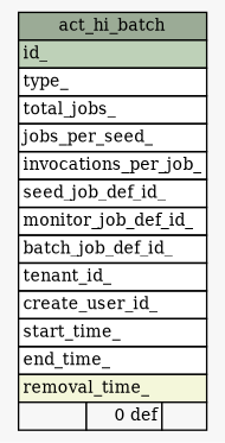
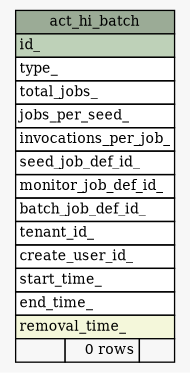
  digraph {
    bgcolor="#f7f7f7"
    fontname="DejaVu Serif"
    fontsize=11
    nodesep=0.18
    rankdir=RL
    ranksep=0.46
-   n1 [fontname="DejaVu Serif" fontsize=11 label=<     <TABLE BORDER="0" CELLBORDER="1" CELLSPACING="0" BGCOLOR="#ffffff">       <TR><TD COLSPAN="3" BGCOLOR="#9bab96" ALIGN="CENTER">act_hi_batch</TD></TR>       <TR><TD PORT="id_" COLSPAN="3" BGCOLOR="#bed1b8" ALIGN="LEFT">id_</TD></TR>       <TR><TD PORT="type_" COLSPAN="3" ALIGN="LEFT">type_</TD></TR>       <TR><TD PORT="total_jobs_" COLSPAN="3" ALIGN="LEFT">total_jobs_</TD></TR>       <TR><TD PORT="jobs_per_seed_" COLSPAN="3" ALIGN="LEFT">jobs_per_seed_</TD></TR>       <TR><TD PORT="invocations_per_job_" COLSPAN="3" ALIGN="LEFT">invocations_per_job_</TD></TR>       <TR><TD PORT="seed_job_def_id_" COLSPAN="3" ALIGN="LEFT">seed_job_def_id_</TD></TR>       <TR><TD PORT="monitor_job_def_id_" COLSPAN="3" ALIGN="LEFT">monitor_job_def_id_</TD></TR>       <TR><TD PORT="batch_job_def_id_" COLSPAN="3" ALIGN="LEFT">batch_job_def_id_</TD></TR>       <TR><TD PORT="tenant_id_" COLSPAN="3" ALIGN="LEFT">tenant_id_</TD></TR>       <TR><TD PORT="create_user_id_" COLSPAN="3" ALIGN="LEFT">create_user_id_</TD></TR>       <TR><TD PORT="start_time_" COLSPAN="3" ALIGN="LEFT">start_time_</TD></TR>       <TR><TD PORT="end_time_" COLSPAN="3" ALIGN="LEFT">end_time_</TD></TR>       <TR><TD PORT="removal_time_" COLSPAN="3" BGCOLOR="#f4f7da" ALIGN="LEFT">removal_time_</TD></TR>       <TR><TD ALIGN="LEFT" BGCOLOR="#f7f7f7">  </TD><TD ALIGN="RIGHT" BGCOLOR="#f7f7f7">0 def</TD><TD ALIGN="RIGHT" BGCOLOR="#f7f7f7">  </TD></TR>     </TABLE>> shape=plaintext]
+   n1 [fontname="DejaVu Serif" fontsize=11 label=<     <TABLE BORDER="0" CELLBORDER="1" CELLSPACING="0" BGCOLOR="#ffffff">       <TR><TD COLSPAN="3" BGCOLOR="#9bab96" ALIGN="CENTER">act_hi_batch</TD></TR>       <TR><TD PORT="id_" COLSPAN="3" BGCOLOR="#bed1b8" ALIGN="LEFT">id_</TD></TR>       <TR><TD PORT="type_" COLSPAN="3" ALIGN="LEFT">type_</TD></TR>       <TR><TD PORT="total_jobs_" COLSPAN="3" ALIGN="LEFT">total_jobs_</TD></TR>       <TR><TD PORT="jobs_per_seed_" COLSPAN="3" ALIGN="LEFT">jobs_per_seed_</TD></TR>       <TR><TD PORT="invocations_per_job_" COLSPAN="3" ALIGN="LEFT">invocations_per_job_</TD></TR>       <TR><TD PORT="seed_job_def_id_" COLSPAN="3" ALIGN="LEFT">seed_job_def_id_</TD></TR>       <TR><TD PORT="monitor_job_def_id_" COLSPAN="3" ALIGN="LEFT">monitor_job_def_id_</TD></TR>       <TR><TD PORT="batch_job_def_id_" COLSPAN="3" ALIGN="LEFT">batch_job_def_id_</TD></TR>       <TR><TD PORT="tenant_id_" COLSPAN="3" ALIGN="LEFT">tenant_id_</TD></TR>       <TR><TD PORT="create_user_id_" COLSPAN="3" ALIGN="LEFT">create_user_id_</TD></TR>       <TR><TD PORT="start_time_" COLSPAN="3" ALIGN="LEFT">start_time_</TD></TR>       <TR><TD PORT="end_time_" COLSPAN="3" ALIGN="LEFT">end_time_</TD></TR>       <TR><TD PORT="removal_time_" COLSPAN="3" BGCOLOR="#f4f7da" ALIGN="LEFT">removal_time_</TD></TR>       <TR><TD ALIGN="LEFT" BGCOLOR="#f7f7f7">  </TD><TD ALIGN="RIGHT" BGCOLOR="#f7f7f7">0 rows</TD><TD ALIGN="RIGHT" BGCOLOR="#f7f7f7">  </TD></TR>     </TABLE>> shape=plaintext]
  }
